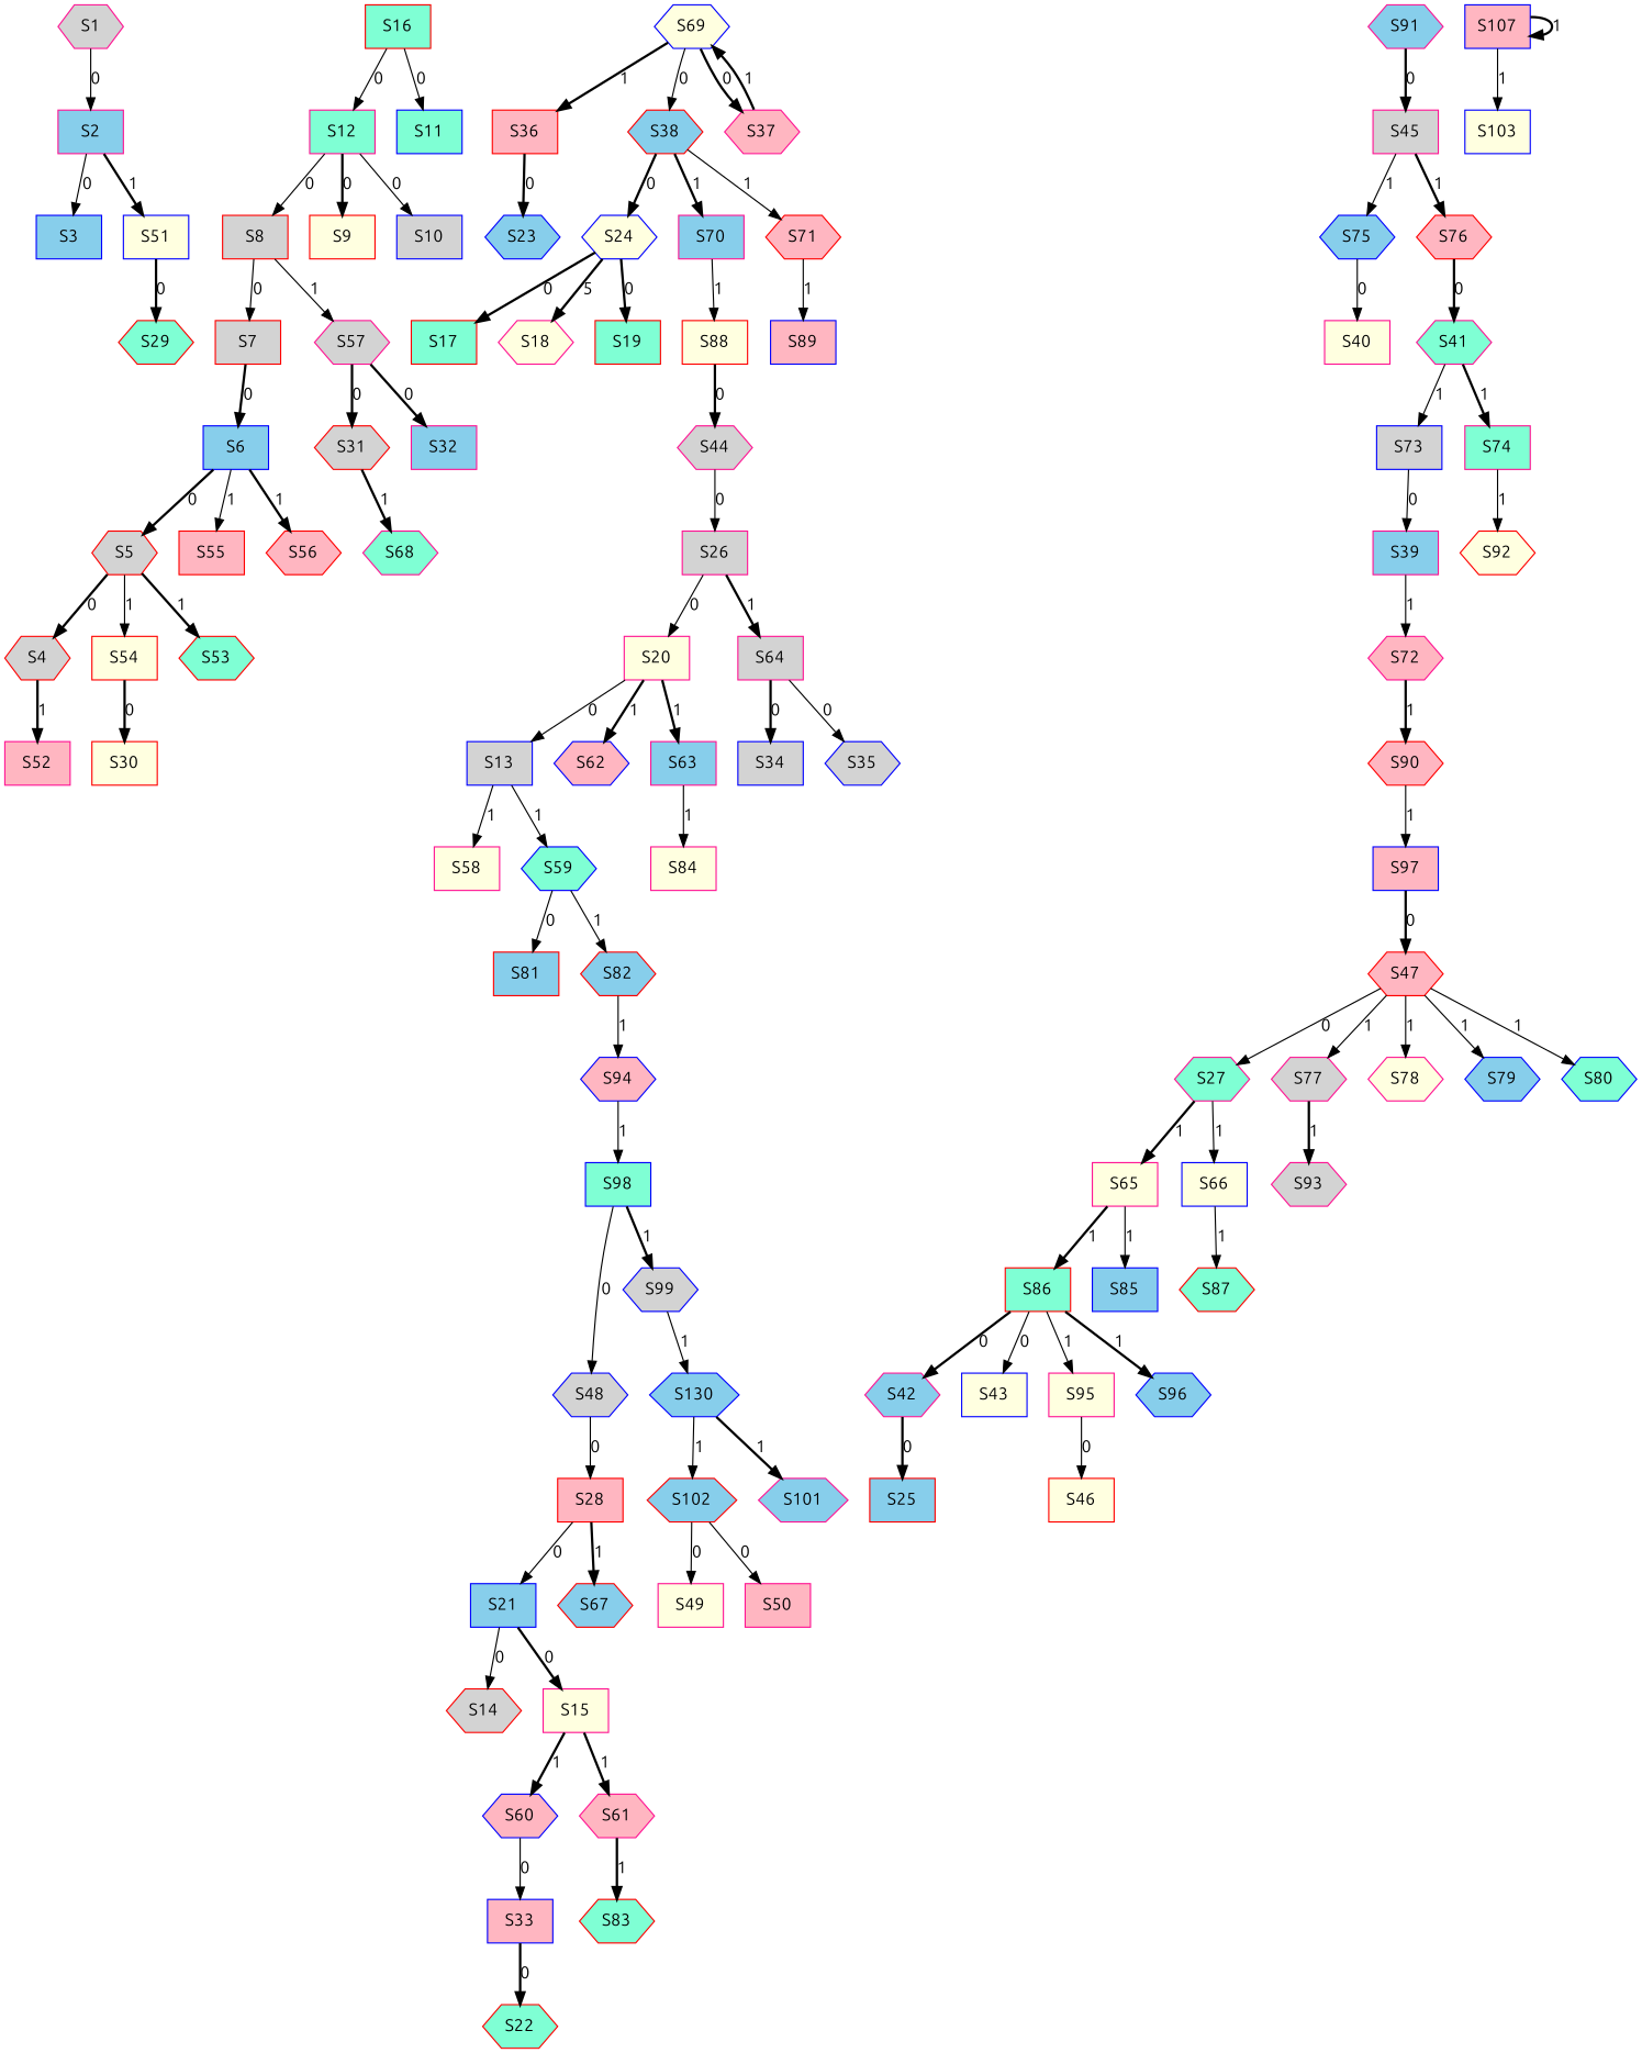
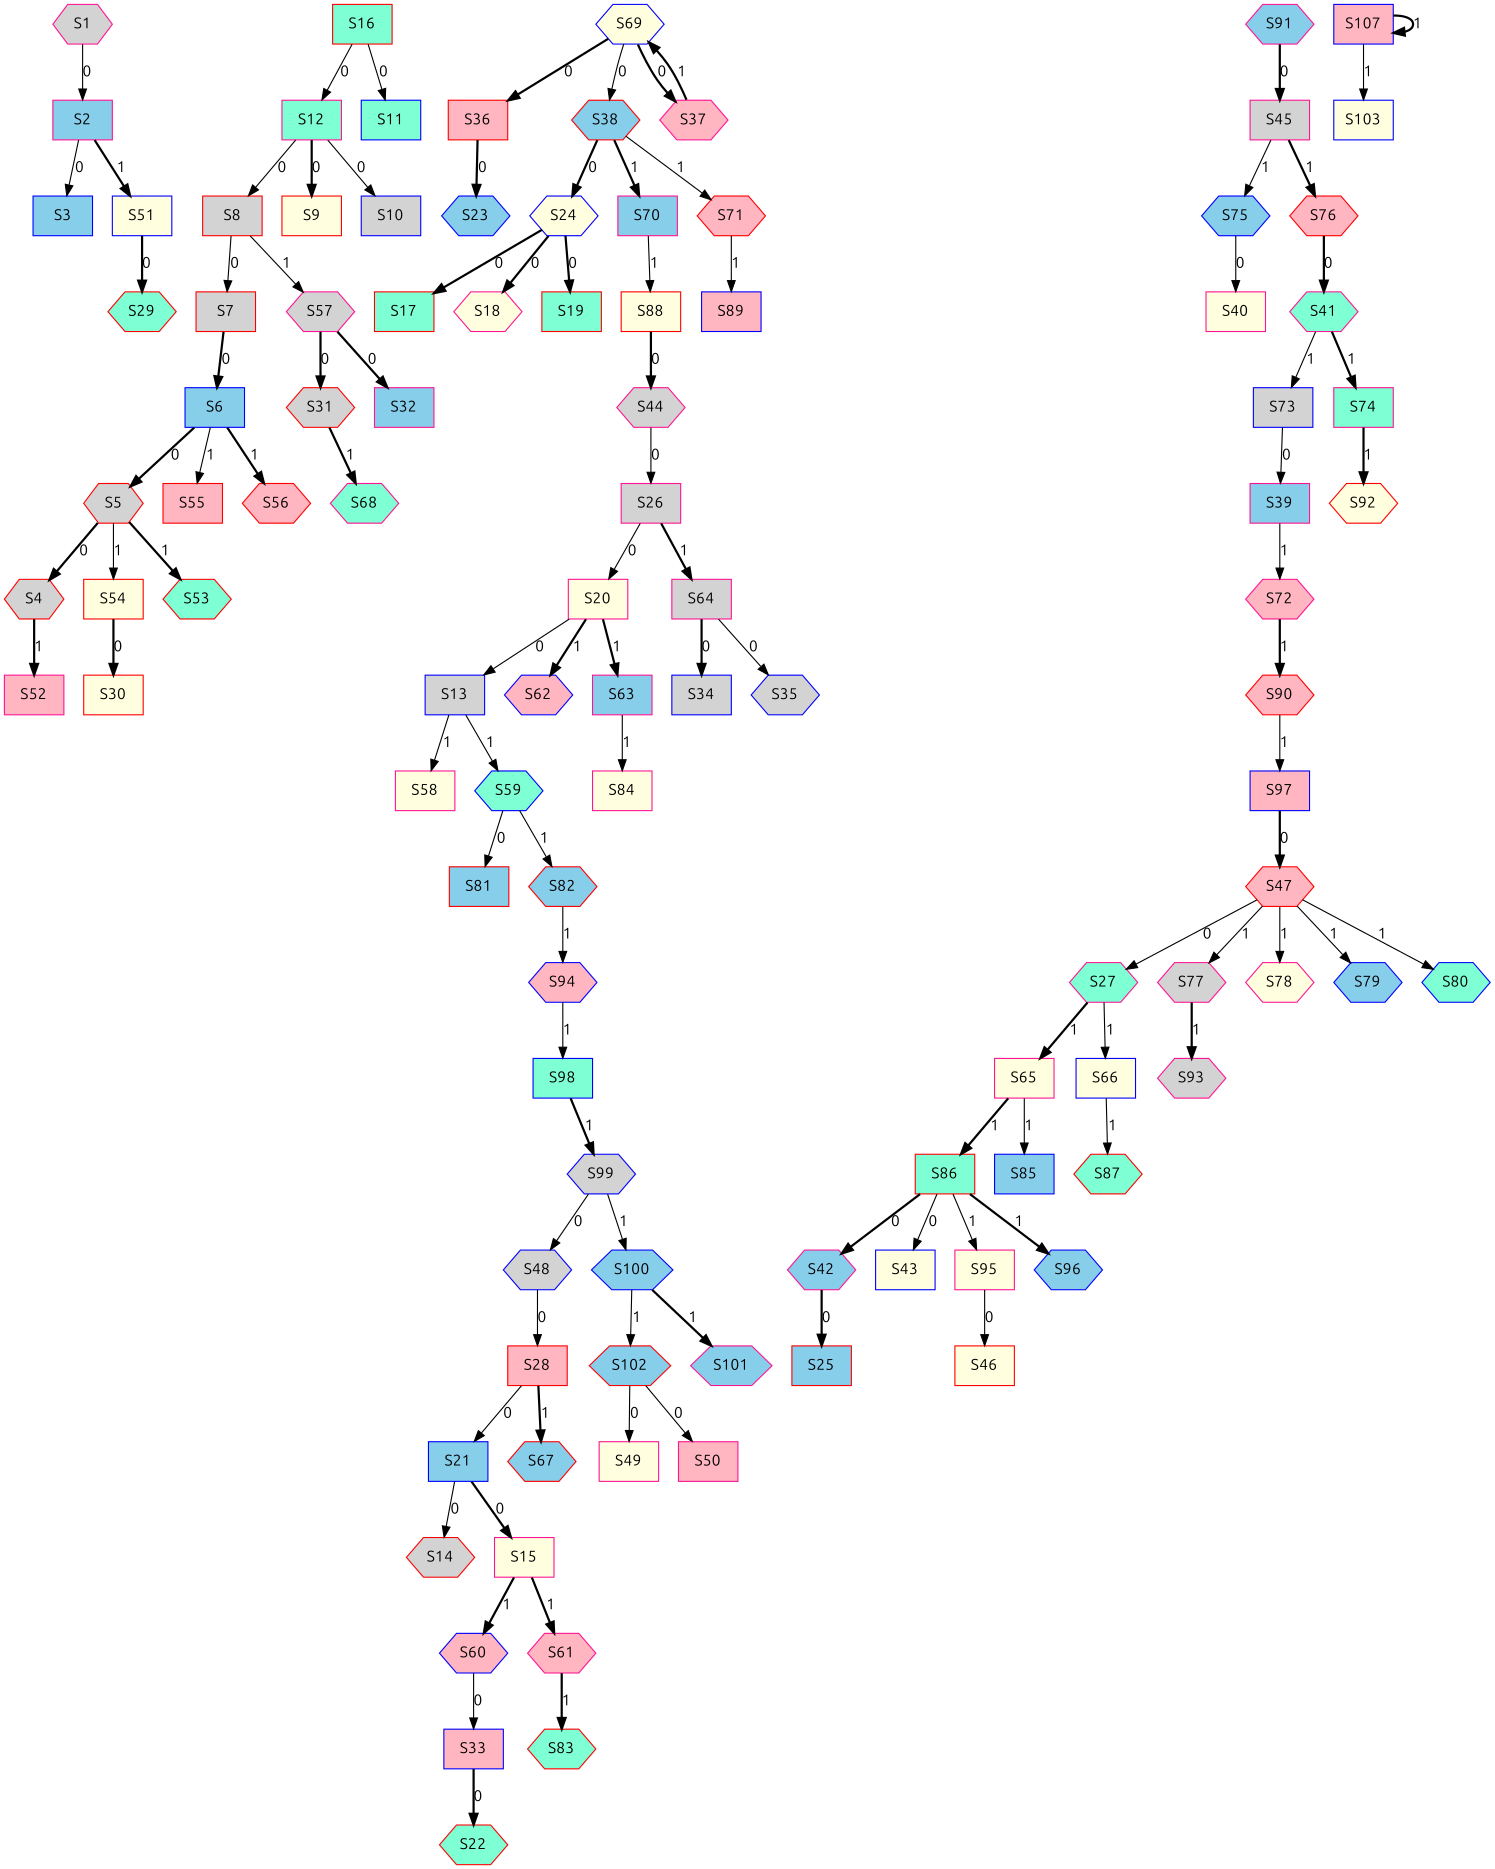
  strict digraph {
    fontname=Ubuntu
    node [color=deeppink fillcolor=skyblue fontname=Ubuntu shape=box style=filled]
    edge [fontname=Ubuntu style=solid]
    S1 [fillcolor=lightgrey shape=hexagon]
    S2
    S3 [color=blue]
    S51 [color=blue fillcolor=lightyellow]
    S29 [color=red fillcolor=aquamarine shape=hexagon]
    S5 [color=red fillcolor=lightgrey shape=hexagon]
    S4 [color=red fillcolor=lightgrey shape=hexagon]
    S54 [color=red fillcolor=lightyellow]
    S53 [color=red fillcolor=aquamarine shape=hexagon]
    S52 [fillcolor=lightpink]
    S30 [color=red fillcolor=lightyellow]
    S6 [color=blue]
    S55 [color=red fillcolor=lightpink]
    S56 [color=red fillcolor=lightpink shape=hexagon]
    S7 [color=red fillcolor=lightgrey]
    S8 [color=red fillcolor=lightgrey]
    S57 [fillcolor=lightgrey shape=hexagon]
    S31 [color=red fillcolor=lightgrey shape=hexagon]
    S32
    S12 [fillcolor=aquamarine]
    S9 [color=red fillcolor=lightyellow]
    S10 [color=blue fillcolor=lightgrey]
    S16 [color=red fillcolor=aquamarine]
    S11 [color=blue fillcolor=aquamarine]
    S20 [fillcolor=lightyellow]
    S13 [color=blue fillcolor=lightgrey]
    S62 [color=blue fillcolor=lightpink shape=hexagon]
    S63
    S58 [fillcolor=lightyellow]
    S59 [color=blue fillcolor=aquamarine shape=hexagon]
    S84 [fillcolor=lightyellow]
    S81 [color=red]
    S82 [color=red shape=hexagon]
    S21 [color=blue]
    S14 [color=red fillcolor=lightgrey shape=hexagon]
    S15 [fillcolor=lightyellow]
    S60 [color=blue fillcolor=lightpink shape=hexagon]
    S61 [fillcolor=lightpink shape=hexagon]
    S33 [color=blue fillcolor=lightpink]
    S83 [color=red fillcolor=aquamarine shape=hexagon]
    S22 [color=red fillcolor=aquamarine shape=hexagon]
    S24 [color=blue fillcolor=lightyellow shape=hexagon]
    S17 [color=red fillcolor=aquamarine]
    S18 [fillcolor=lightyellow shape=hexagon]
    S19 [color=red fillcolor=aquamarine]
    S26 [fillcolor=lightgrey]
    S64 [fillcolor=lightgrey]
    S34 [color=blue fillcolor=lightgrey]
    S35 [color=blue fillcolor=lightgrey shape=hexagon]
    S28 [color=red fillcolor=lightpink]
    S67 [color=red shape=hexagon]
    S36 [color=red fillcolor=lightpink]
    S23 [color=blue shape=hexagon]
    S38 [color=red shape=hexagon]
    S70
    S71 [color=red fillcolor=lightpink shape=hexagon]
    S88 [color=red fillcolor=lightyellow]
    S89 [color=blue fillcolor=lightpink]
    S42 [shape=hexagon]
    S25 [color=red]
    S44 [fillcolor=lightgrey shape=hexagon]
    S47 [color=red fillcolor=lightpink shape=hexagon]
    S27 [fillcolor=aquamarine shape=hexagon]
    S77 [fillcolor=lightgrey shape=hexagon]
    S78 [fillcolor=lightyellow shape=hexagon]
    S79 [color=blue shape=hexagon]
    S80 [color=blue fillcolor=aquamarine shape=hexagon]
    S65 [fillcolor=lightyellow]
    S66 [color=blue fillcolor=lightyellow]
    S93 [fillcolor=lightgrey shape=hexagon]
    S86 [color=red fillcolor=aquamarine]
    S85 [color=blue]
    S87 [color=red fillcolor=aquamarine shape=hexagon]
    S48 [color=blue fillcolor=lightgrey shape=hexagon]
    S68 [fillcolor=aquamarine shape=hexagon]
    S69 [color=blue fillcolor=lightyellow shape=hexagon]
    S37 [fillcolor=lightpink shape=hexagon]
    S73 [color=blue fillcolor=lightgrey]
    S39
    S72 [fillcolor=lightpink shape=hexagon]
    S91 [shape=hexagon]
    S45 [fillcolor=lightgrey]
    S90 [color=red fillcolor=lightpink shape=hexagon]
    S75 [color=blue shape=hexagon]
    S40 [fillcolor=lightyellow]
    S76 [color=red fillcolor=lightpink shape=hexagon]
    S41 [fillcolor=aquamarine shape=hexagon]
    S74 [fillcolor=aquamarine]
    S92 [color=red fillcolor=lightyellow shape=hexagon]
    S43 [color=blue fillcolor=lightyellow]
    S95 [fillcolor=lightyellow]
    S96 [color=blue shape=hexagon]
    S46 [color=red fillcolor=lightyellow]
    S97 [color=blue fillcolor=lightpink]
    S99 [color=blue fillcolor=lightgrey shape=hexagon]
-   S100 [color=blue shape=hexagon label=S130]
+   S100 [color=blue shape=hexagon]
    S102 [color=red shape=hexagon]
    S101 [shape=hexagon]
    S49 [fillcolor=lightyellow]
    S50 [fillcolor=lightpink]
    S94 [color=blue fillcolor=lightpink shape=hexagon]
    S98 [color=blue fillcolor=aquamarine]
    n103 [color=blue fillcolor=lightpink label=S107]
    S103 [color=blue fillcolor=lightyellow]
    S1 -> S2 [label=0]
    S2 -> S3 [label=0]
    S2 -> S51 [label=1 style=bold]
    S51 -> S29 [label=0 style=bold]
    S5 -> S4 [label=0 style=bold]
    S5 -> S54 [label=1]
    S5 -> S53 [label=1 style=bold]
    S4 -> S52 [label=1 style=bold]
    S54 -> S30 [label=0 style=bold]
    S6 -> S5 [label=0 style=bold]
    S6 -> S55 [label=1]
    S6 -> S56 [label=1 style=bold]
    S7 -> S6 [label=0 style=bold]
    S8 -> S7 [label=0]
    S8 -> S57 [label=1]
    S57 -> S31 [label=0 style=bold]
    S57 -> S32 [label=0 style=bold]
    S31 -> S68 [label=1 style=bold]
    S12 -> S8 [label=0]
    S12 -> S9 [label=0 style=bold]
    S12 -> S10 [label=0]
    S16 -> S12 [label=0]
    S16 -> S11 [label=0]
    S20 -> S13 [label=0]
    S20 -> S62 [label=1 style=bold]
    S20 -> S63 [label=1 style=bold]
    S13 -> S58 [label=1]
    S13 -> S59 [label=1]
    S63 -> S84 [label=1]
    S59 -> S81 [label=0]
    S59 -> S82 [label=1]
    S82 -> S94 [label=1]
    S21 -> S14 [label=0]
    S21 -> S15 [label=0 style=bold]
    S15 -> S60 [label=1 style=bold]
    S15 -> S61 [label=1 style=bold]
    S60 -> S33 [label=0]
    S61 -> S83 [label=1 style=bold]
    S33 -> S22 [label=0 style=bold]
    S24 -> S17 [label=0 style=bold]
-   S24 -> S18 [label=5 style=bold]
+   S24 -> S18 [label=0 style=bold]
    S24 -> S19 [label=0 style=bold]
    S26 -> S20 [label=0]
    S26 -> S64 [label=1 style=bold]
    S64 -> S34 [label=0 style=bold]
    S64 -> S35 [label=0]
    S28 -> S21 [label=0]
    S28 -> S67 [label=1 style=bold]
    S36 -> S23 [label=0 style=bold]
    S38 -> S24 [label=0 style=bold]
    S38 -> S70 [label=1 style=bold]
    S38 -> S71 [label=1]
    S70 -> S88 [label=1]
    S71 -> S89 [label=1]
    S88 -> S44 [label=0 style=bold]
    S42 -> S25 [label=0 style=bold]
    S44 -> S26 [label=0]
    S47 -> S27 [label=0]
    S47 -> S77 [label=1]
    S47 -> S78 [label=1]
    S47 -> S79 [label=1]
    S47 -> S80 [label=1]
    S27 -> S65 [label=1 style=bold]
    S27 -> S66 [label=1]
    S77 -> S93 [label=1 style=bold]
    S65 -> S86 [label=1 style=bold]
    S65 -> S85 [label=1]
    S66 -> S87 [label=1]
    S86 -> S42 [label=0 style=bold]
    S86 -> S43 [label=0]
    S86 -> S95 [label=1]
    S86 -> S96 [label=1 style=bold]
    S48 -> S28 [label=0]
-   S69 -> S36 [label=1 style=bold]
+   S69 -> S36 [label=0 style=bold]
    S69 -> S38 [label=0]
    S69 -> S37 [label=0 style=bold]
    S37 -> S69 [label=1 style=bold]
    S73 -> S39 [label=0]
    S39 -> S72 [label=1]
    S72 -> S90 [label=1 style=bold]
    S91 -> S45 [label=0 style=bold]
    S45 -> S75 [label=1]
    S45 -> S76 [label=1 style=bold]
    S90 -> S97 [label=1]
    S75 -> S40 [label=0]
    S76 -> S41 [label=0 style=bold]
    S41 -> S73 [label=1]
    S41 -> S74 [label=1 style=bold]
-   S74 -> S92 [label=1]
+   S74 -> S92 [label=1 style=bold]
    S95 -> S46 [label=0]
    S97 -> S47 [label=0 style=bold]
-   S98 -> S48 [label=0]
+   S99 -> S48 [label=0]
    S99 -> S100 [label=1]
    S100 -> S102 [label=1]
    S100 -> S101 [label=1 style=bold]
    S102 -> S49 [label=0]
    S102 -> S50 [label=0]
    S94 -> S98 [label=1]
    S98 -> S99 [label=1 style=bold]
    n103 -> n103 [label=1 style=bold]
    n103 -> S103 [label=1]
  }
